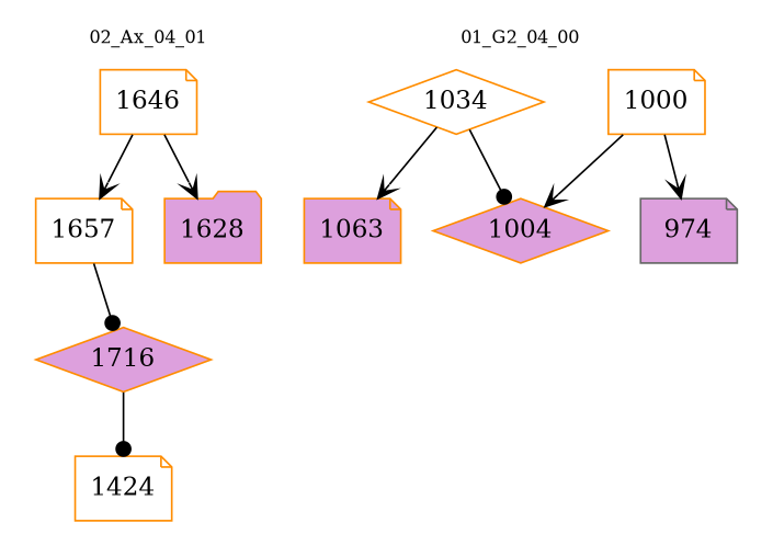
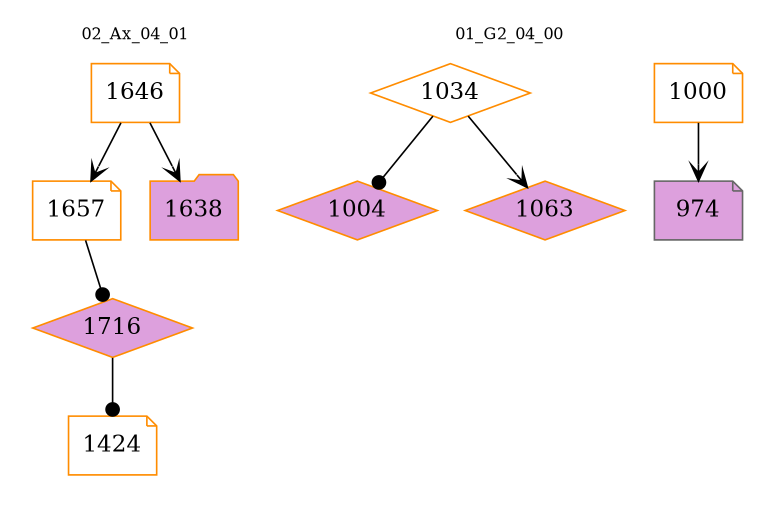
  digraph {
    node [color=darkorange fillcolor=white shape=note style=filled]
    edge [arrowhead=vee color=black]
    n1 [label=1646]
    n2 [label=1657]
-   n3 [fillcolor=plum label=1628 shape=folder]
+   n3 [fillcolor=plum label=1638 shape=folder]
    n4 [fillcolor=plum label=1716 shape=diamond]
    n5 [label=1424]
    n6 [label=1000]
    n7 [color=gray40 fillcolor=plum label=974]
    n8 [fillcolor=plum label=1004 shape=diamond]
    n9 [label=1034 shape=diamond]
-   n10 [fillcolor=plum label=1063]
+   n10 [fillcolor=plum label=1063 shape=diamond]
    subgraph cluster_1 {
      color=white
      fontsize=10
      label="02_Ax_04_01"
      n1
      n2
      n3
      n4
      n5
    }
    subgraph cluster_2 {
      color=white
      fontsize=10
      label="01_G2_04_00"
      n6
      n7
      n8
      n9
      n10
    }
    n1 -> n2
    n1 -> n3
    n2 -> n4 [arrowhead=dot]
    n4 -> n5 [arrowhead=dot]
    n6 -> n7
-   n6 -> n8
    n9 -> n8 [arrowhead=dot]
    n9 -> n10
  }
